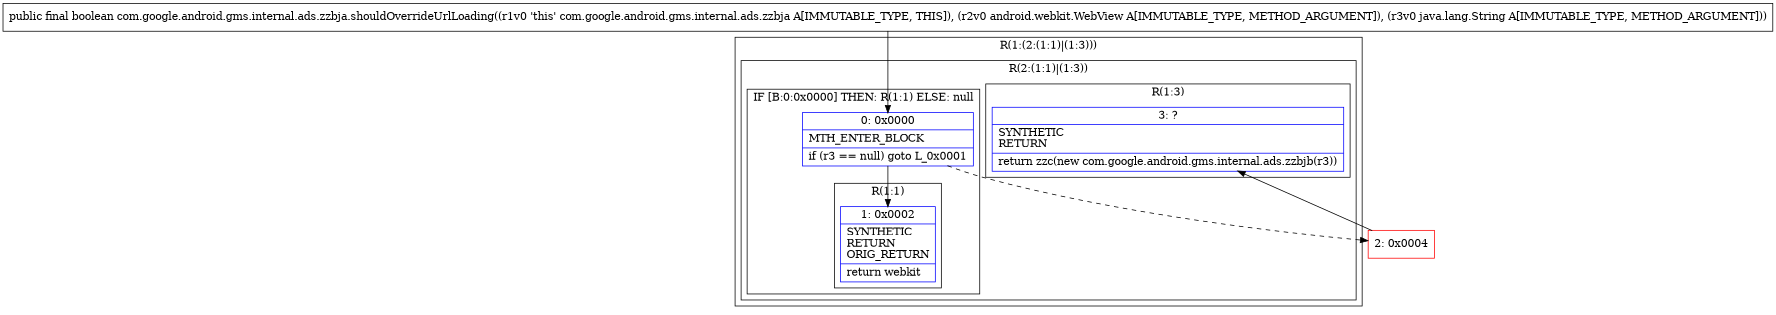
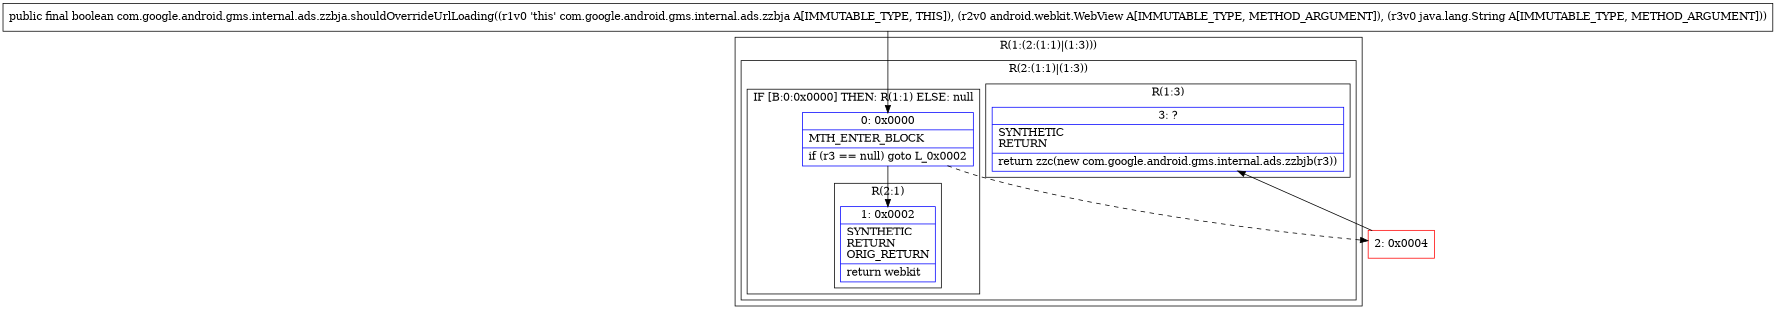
  digraph {
    node [color=blue shape=record]
    n1 [label="{1\:\ 0x0002|SYNTHETIC\lRETURN\lORIG_RETURN\l|return webkit\l}"]
-   n2 [label="{0\:\ 0x0000|MTH_ENTER_BLOCK\l|if (r3 == null) goto L_0x0001\l}"]
+   n2 [label="{0\:\ 0x0000|MTH_ENTER_BLOCK\l|if (r3 == null) goto L_0x0002\l}"]
    n3 [label="{3\:\ ?|SYNTHETIC\lRETURN\l|return zzc(new com.google.android.gms.internal.ads.zzbjb(r3))\l}"]
    n4 [color=red label="{2\:\ 0x0004}"]
    n5 [label="{public final boolean com.google.android.gms.internal.ads.zzbja.shouldOverrideUrlLoading((r1v0 'this' com.google.android.gms.internal.ads.zzbja A[IMMUTABLE_TYPE, THIS]), (r2v0 android.webkit.WebView A[IMMUTABLE_TYPE, METHOD_ARGUMENT]), (r3v0 java.lang.String A[IMMUTABLE_TYPE, METHOD_ARGUMENT])) }" color=""]
    subgraph cluster_1 {
      label="R(1:(2:(1:1)|(1:3)))"
      subgraph cluster_2 {
        label="R(2:(1:1)|(1:3))"
        subgraph cluster_3 {
          label="IF [B:0:0x0000] THEN: R(1:1) ELSE: null"
          n2
          subgraph cluster_4 {
-           label="R(1:1)"
+           label="R(2:1)"
            n1
          }
        }
        subgraph cluster_5 {
          label="R(1:3)"
          n3
        }
      }
    }
    n2 -> n1
    n2 -> n4 [style=dashed]
    n4 -> n3
    n5 -> n2
  }
